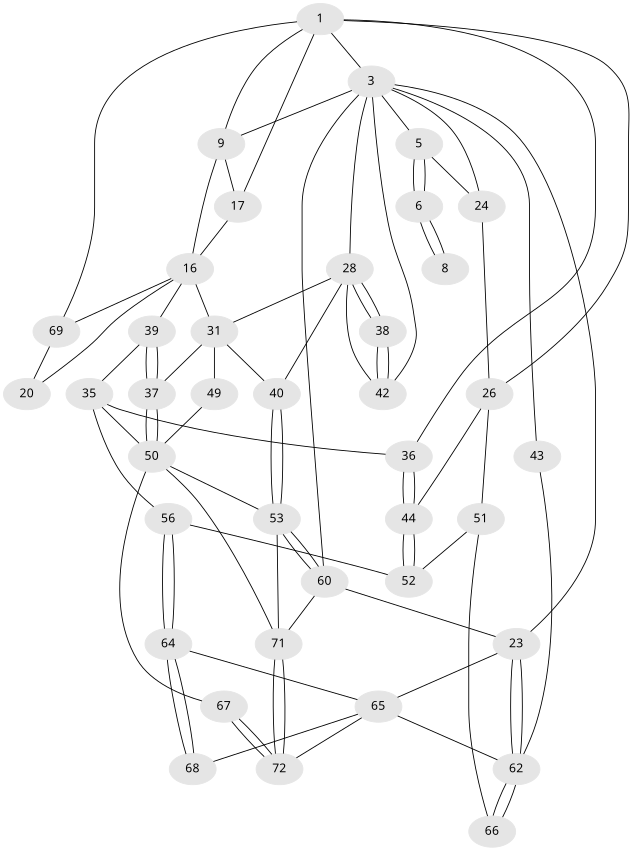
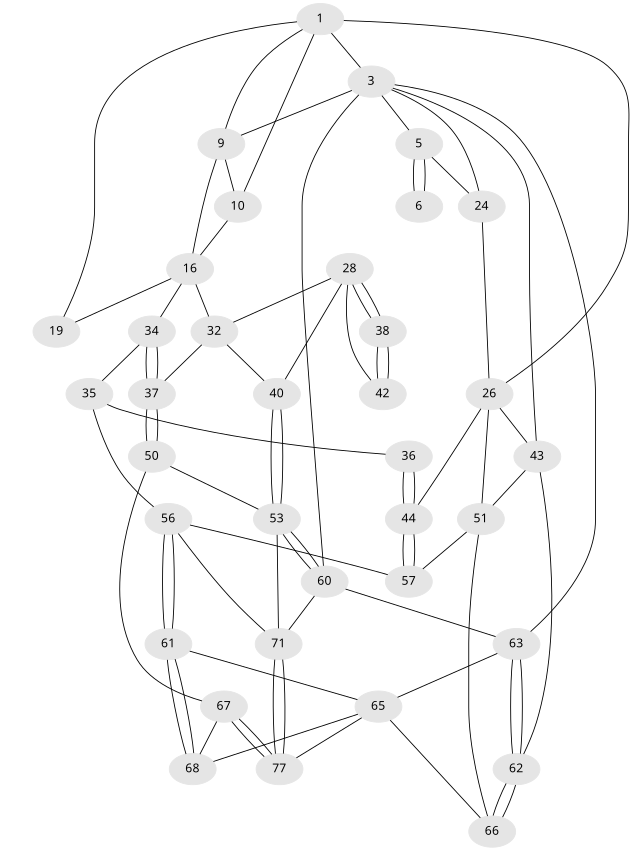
  graph {
    fontname="Noto Sans"
    node [color=gray90 fontname="Noto Sans" style=filled]
    edge [fontname="Noto Sans"]
    1 [super="+2+7"]
    3 [super="+4+12+46"]
    9 [super="+14"]
-   10 [super="+17" label=17]
-   19 [label=69]
+   10 [super="+17"]
+   19
    26 [super="+45+27"]
    36
    5
    28 [super="+29"]
    42
    43 [super="+52"]
    60 [super="+73"]
-   63 [super="+77" label=23]
+   63 [super="+77"]
    24
    16 [super="+21"]
-   20
    44
    51 [super="+61"]
    6
    38
-   31 [super="+32+48"]
+   31 [super="+32+48" label=32]
    40 [super="+41"]
    62
    71 [super="+75"]
    65 [super="+76"]
-   8
-   34 [label=39]
+   34
    37
-   49
    35 [super="+55"]
-   57 [label=52]
+   57
    66
    53 [super="+54"]
    50 [super="+58"]
    56
    67
-   64
+   64 [label=61]
    68
-   72
+   72 [label=77]
    1 -- 3
    1 -- 9
    1 -- 10
    1 -- 19
    1 -- 26
-   1 -- 36
    3 -- 9
    3 -- 5
-   3 -- 28
-   3 -- 42
    3 -- 43
    3 -- 60 [weight=2]
    3 -- 63 [weight=2]
    3 -- 24
    9 -- 10
    9 -- 16 [weight=2]
    10 -- 16
-   19 -- 20
+   26 -- 43
    26 -- 44
    26 -- 51
    36 -- 44
    36 -- 44
    5 -- 24
    5 -- 6
    5 -- 6
    28 -- 42
    28 -- 38
    28 -- 38
    28 -- 31
    28 -- 40 [weight=2]
+   43 -- 51
    43 -- 62
    60 -- 63
    60 -- 71
    63 -- 65
    24 -- 26
    16 -- 19
-   16 -- 20
    16 -- 31
    16 -- 34
    44 -- 57
    44 -- 57
    51 -- 57
    51 -- 66
-   6 -- 8
-   6 -- 8
    38 -- 42
    38 -- 42
    31 -- 40
    31 -- 37
-   31 -- 49
    40 -- 53
    40 -- 53
    62 -- 63
    62 -- 63
    62 -- 66
    62 -- 66
    71 -- 72
    71 -- 72
-   65 -- 62
+   65 -- 66
    65 -- 68
    65 -- 72
    34 -- 37
    34 -- 37
    34 -- 35
    37 -- 50
    37 -- 50
-   49 -- 50
    35 -- 36
-   35 -- 50
    35 -- 56
    53 -- 60
    53 -- 60
    53 -- 71
-   50 -- 71
+   56 -- 71
    50 -- 53
    50 -- 67
    56 -- 57
    56 -- 64
    56 -- 64
+   67 -- 68
    67 -- 72
    67 -- 72
    64 -- 65
    64 -- 68
    64 -- 68
  }
